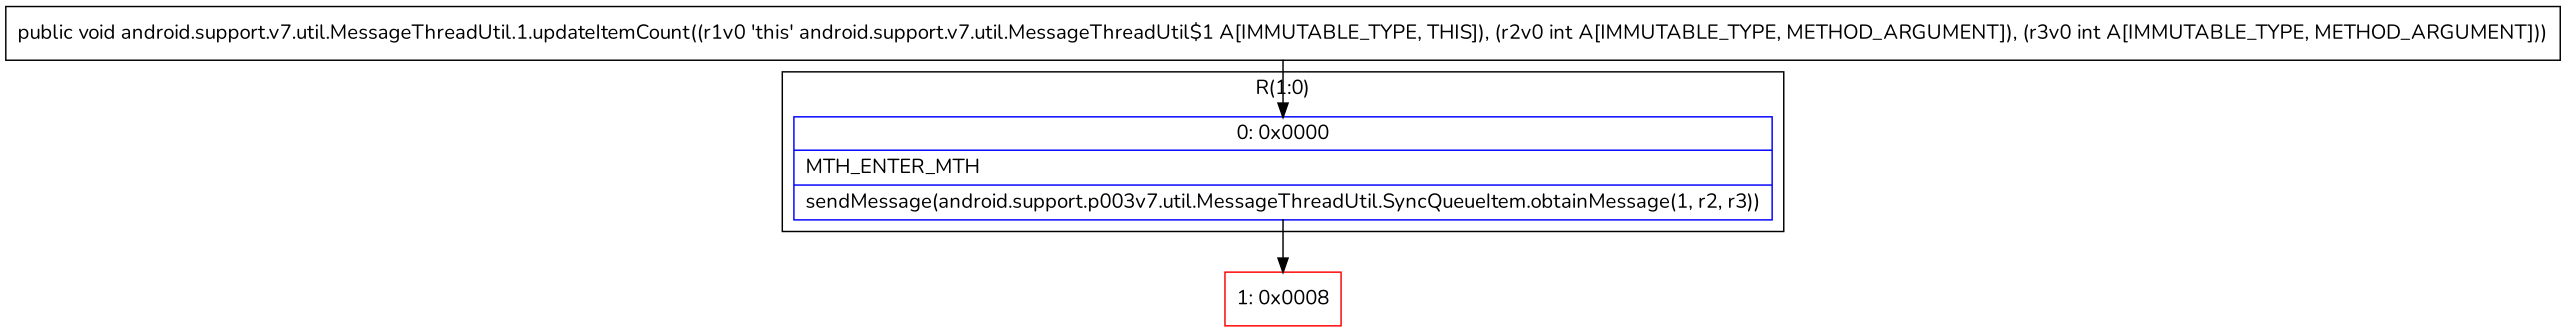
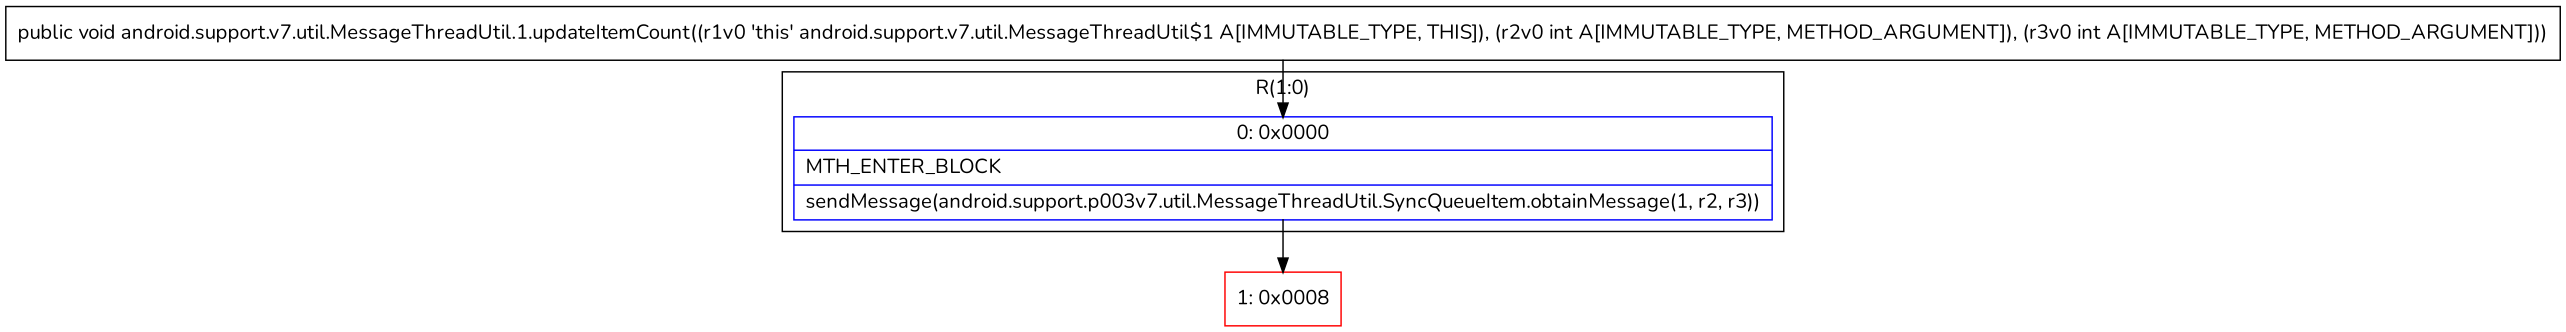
  digraph {
    fontname=Nunito
    node [shape=record fontname=Nunito]
    edge [fontname=Nunito]
-   n1 [color=blue label="{0\:\ 0x0000|MTH_ENTER_MTH\l|sendMessage(android.support.p003v7.util.MessageThreadUtil.SyncQueueItem.obtainMessage(1, r2, r3))\l}"]
+   n1 [color=blue label="{0\:\ 0x0000|MTH_ENTER_BLOCK\l|sendMessage(android.support.p003v7.util.MessageThreadUtil.SyncQueueItem.obtainMessage(1, r2, r3))\l}"]
    n2 [color=red label="{1\:\ 0x0008}"]
    n3 [label="{public void android.support.v7.util.MessageThreadUtil.1.updateItemCount((r1v0 'this' android.support.v7.util.MessageThreadUtil$1 A[IMMUTABLE_TYPE, THIS]), (r2v0 int A[IMMUTABLE_TYPE, METHOD_ARGUMENT]), (r3v0 int A[IMMUTABLE_TYPE, METHOD_ARGUMENT])) }"]
    subgraph cluster_1 {
      label="R(1:0)"
      n1
    }
    n1 -> n2
    n3 -> n1
  }
